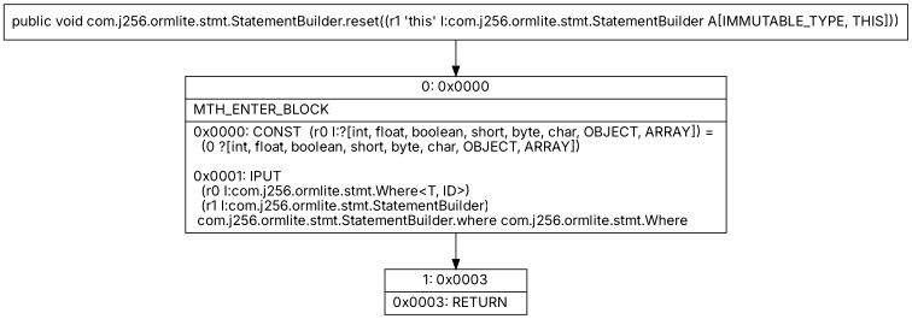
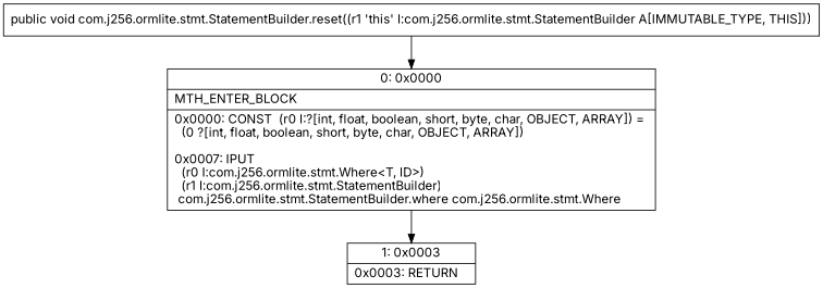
  digraph {
    fontname=Inter
    node [shape=record fontname=Inter]
    edge [fontname=Inter]
-   n1 [label="{0\:\ 0x0000|MTH_ENTER_BLOCK\l|0x0000: CONST  (r0 I:?[int, float, boolean, short, byte, char, OBJECT, ARRAY]) = \l  (0 ?[int, float, boolean, short, byte, char, OBJECT, ARRAY])\l \l0x0001: IPUT  \l  (r0 I:com.j256.ormlite.stmt.Where\<T, ID\>)\l  (r1 I:com.j256.ormlite.stmt.StatementBuilder)\l com.j256.ormlite.stmt.StatementBuilder.where com.j256.ormlite.stmt.Where \l}"]
+   n1 [label="{0\:\ 0x0000|MTH_ENTER_BLOCK\l|0x0000: CONST  (r0 I:?[int, float, boolean, short, byte, char, OBJECT, ARRAY]) = \l  (0 ?[int, float, boolean, short, byte, char, OBJECT, ARRAY])\l \l0x0007: IPUT  \l  (r0 I:com.j256.ormlite.stmt.Where\<T, ID\>)\l  (r1 I:com.j256.ormlite.stmt.StatementBuilder)\l com.j256.ormlite.stmt.StatementBuilder.where com.j256.ormlite.stmt.Where \l}"]
    n2 [label="{1\:\ 0x0003|0x0003: RETURN   \l}"]
    n3 [label="{public void com.j256.ormlite.stmt.StatementBuilder.reset((r1 'this' I:com.j256.ormlite.stmt.StatementBuilder A[IMMUTABLE_TYPE, THIS])) }"]
    n1 -> n2
    n3 -> n1
  }
